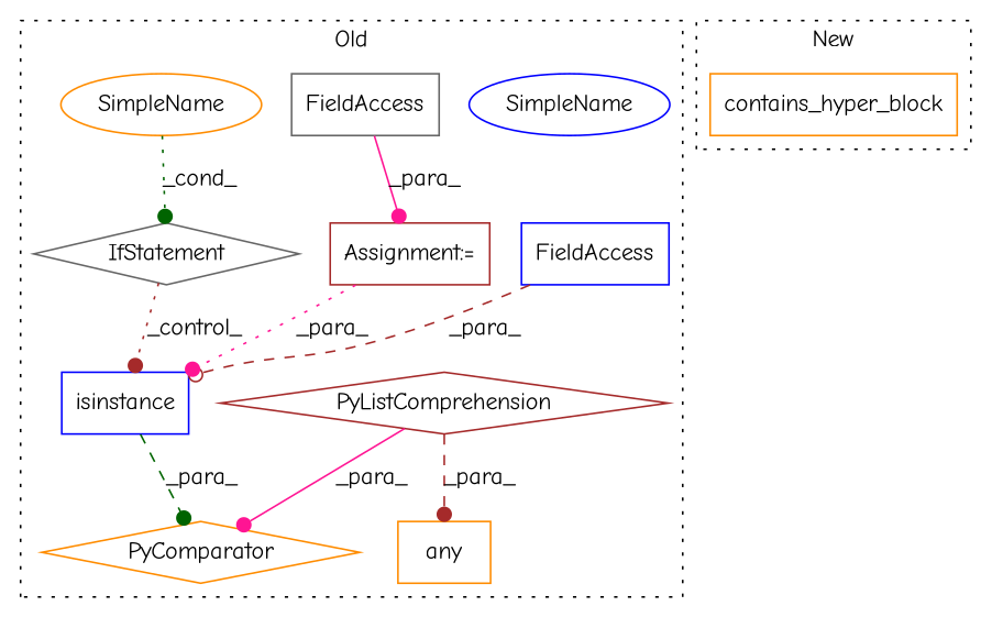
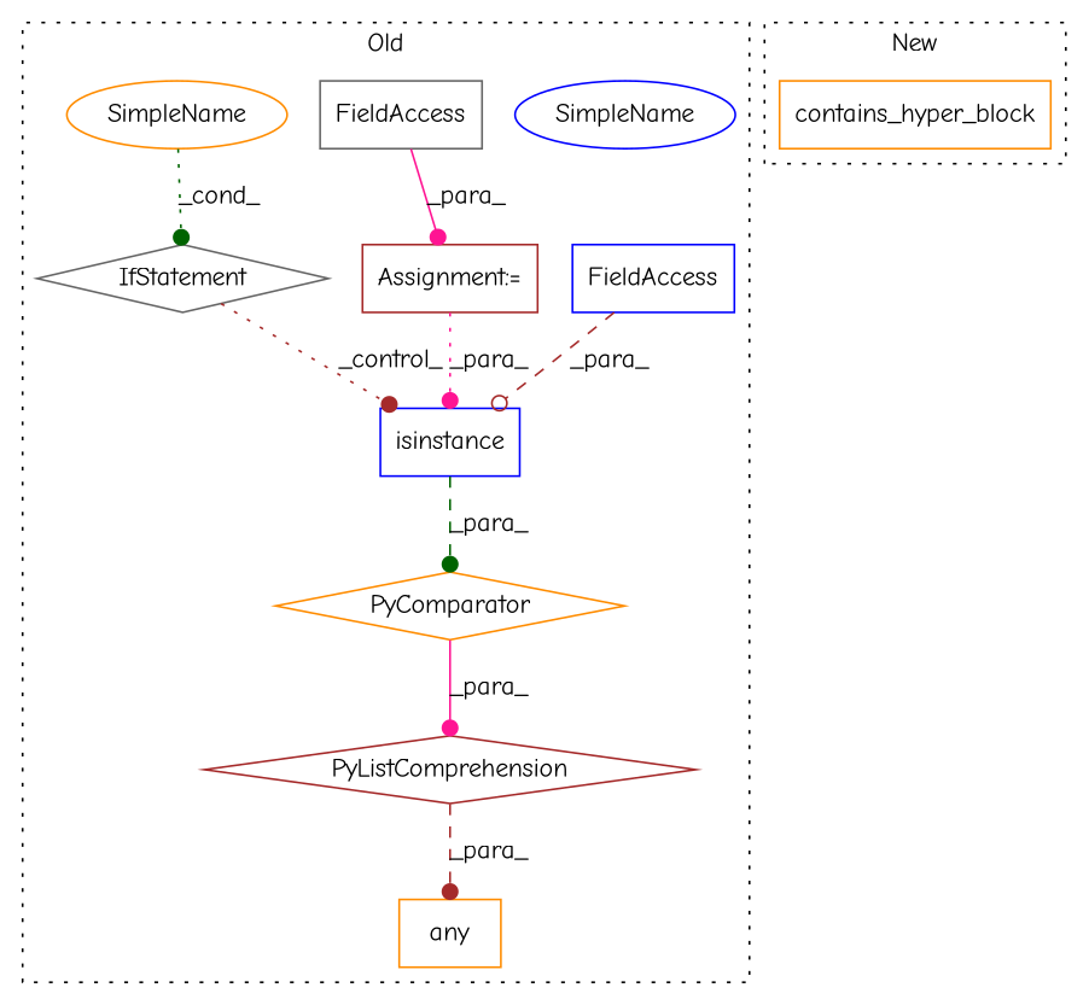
  digraph {
    fontname="Comic Neue"
    node [a=32 color=darkorange fontname="Comic Neue" l=32 s=1169 shape=box]
    edge [arrowhead=dot color=brown fontname="Comic Neue" style=dashed]
    n1 [a=109 color=brown l=137 label=PyListComprehension s=1072 shape=diamond]
    n2 [a=113 label=PyComparator shape=diamond]
    n3 [color=blue l="11,1" label=isinstance s="1072,1110"]
    n4 [a=25 color=gray40 label=IfStatement shape=diamond]
    n5 [a=22 color=blue l=21 label=FieldAccess s=1089]
    n6 [a=42 color=blue l=5 label=SimpleName s=1196 shape=ellipse]
    n7 [l="15,-5" label=any s="1057,1209"]
    n8 [a=7 color=brown label="Assignment:="]
    n9 [a=22 color=gray40 l=12 label=FieldAccess s=1180]
    n10 [a=42 l=5 label=SimpleName s=1196 shape=ellipse]
    n11 [l=22 label=contains_hyper_block s=1307]
    subgraph cluster_1 {
      label=Old
      style=dotted
      n1
      n2
      n3
      n4
      n5
      n6
      n7
      n8
      n9
      n10
    }
    subgraph cluster_2 {
      label=New
      style=dotted
      n11
    }
    n1 -> n7 [label=_para_]
-   n1 -> n2 [color=deeppink label=_para_ style=solid]
+   n2 -> n1 [color=deeppink label=_para_ style=solid]
    n3 -> n2 [color=darkgreen label=_para_]
    n4 -> n3 [label=_control_ style=dotted]
    n5 -> n3 [arrowhead=odot label=_para_]
    n8 -> n3 [color=deeppink label=_para_ style=dotted]
    n9 -> n8 [color=deeppink label=_para_ style=solid]
    n10 -> n4 [color=darkgreen label=_cond_ style=dotted]
  }
